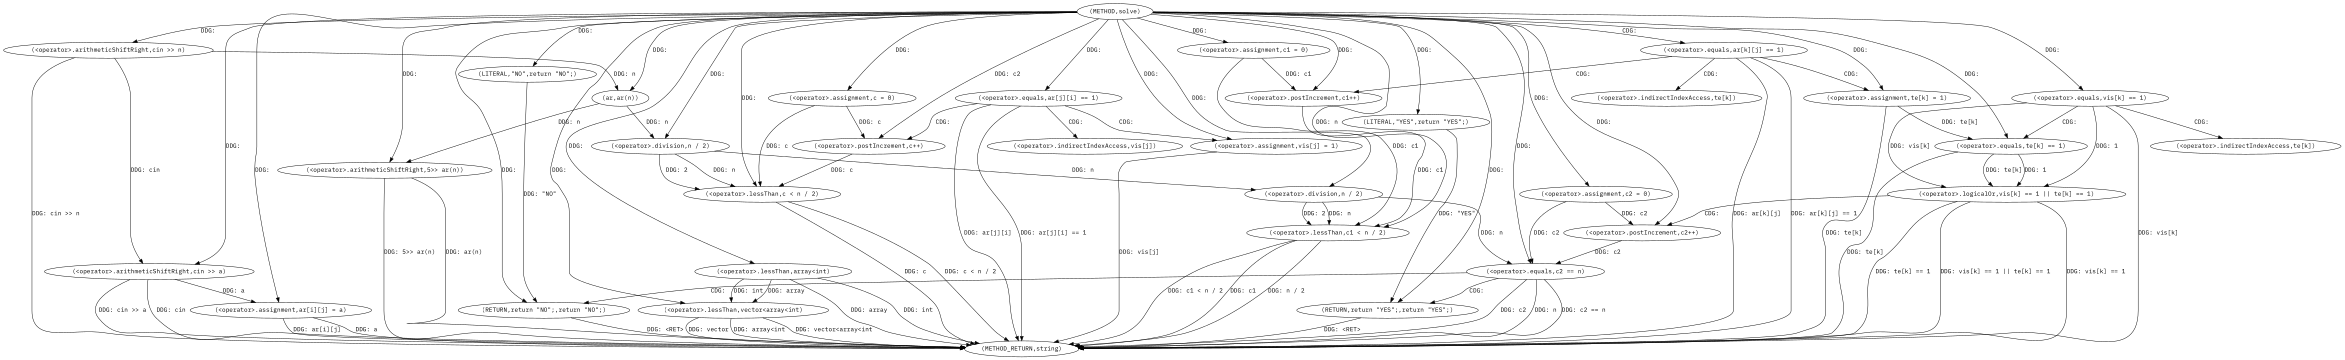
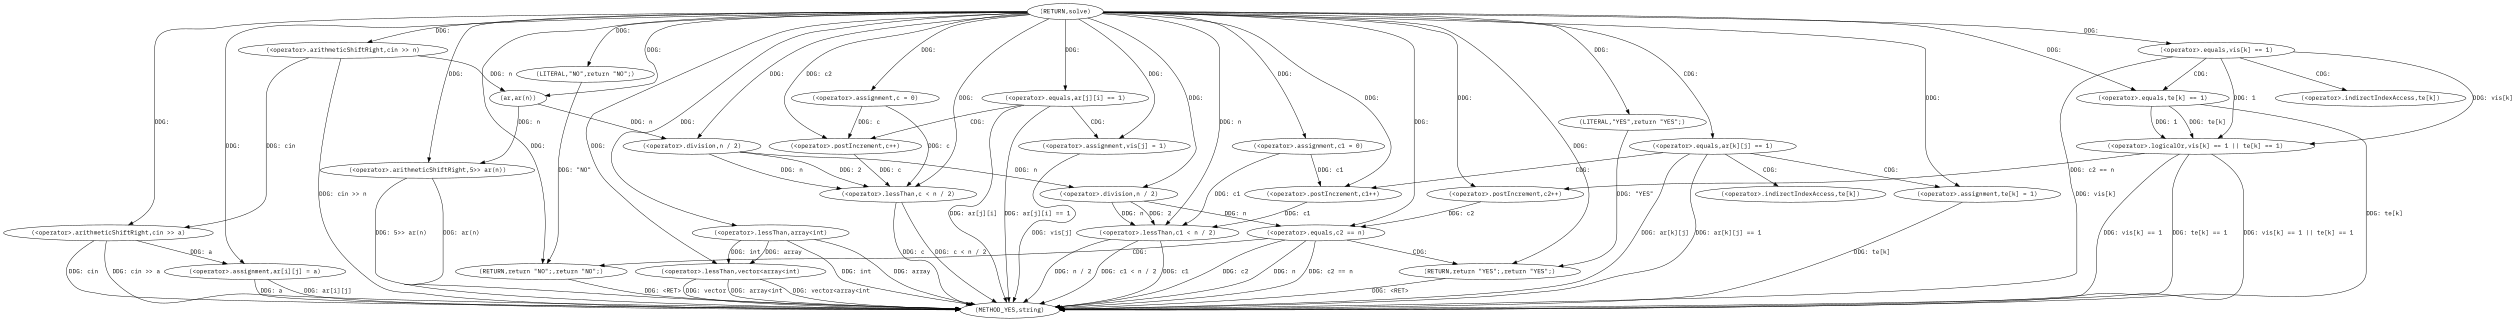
  digraph {
    fontname="IBM Plex Mono"
    node [fontname="IBM Plex Mono"]
    edge [fontname="IBM Plex Mono"]
-   n1 [label="(METHOD,solve)"]
+   n1 [label="(RETURN,solve)"]
    n2 [label="(<operator>.arithmeticShiftRight,cin >> n)"]
    n3 [label="(RETURN,return \"NO\";,return \"NO\";)"]
    n4 [label="(<operator>.lessThan,vector<array<int)"]
    n5 [label="(<operator>.arithmeticShiftRight,5>> ar(n))"]
    n6 [label="(<operator>.assignment,c = 0)"]
    n7 [label="(LITERAL,\"NO\",return \"NO\";)"]
    n8 [label="(<operator>.arithmeticShiftRight,cin >> a)"]
    n9 [label="(<operator>.assignment,ar[i][j] = a)"]
    n10 [label="(<operator>.lessThan,c < n / 2)"]
    n11 [label="(<operator>.assignment,c1 = 0)"]
-   n12 [label="(<operator>.assignment,c2 = 0)"]
    n13 [label="(<operator>.lessThan,array<int)"]
    n14 [label="(ar,ar(n))"]
    n15 [label="(<operator>.equals,ar[j][i] == 1)"]
    n16 [label="(<operator>.lessThan,c1 < n / 2)"]
    n17 [label="(<operator>.equals,c2 == n)"]
    n18 [label="(RETURN,return \"YES\";,return \"YES\";)"]
    n19 [label="(<operator>.assignment,vis[j] = 1)"]
    n20 [label="(<operator>.postIncrement,c++)"]
    n21 [label="(<operator>.division,n / 2)"]
    n22 [label="(<operator>.equals,ar[k][j] == 1)"]
    n23 [label="(<operator>.postIncrement,c2++)"]
    n24 [label="(LITERAL,\"YES\",return \"YES\";)"]
    n25 [label="(<operator>.assignment,te[k] = 1)"]
    n26 [label="(<operator>.postIncrement,c1++)"]
    n27 [label="(<operator>.division,n / 2)"]
    n28 [label="(<operator>.equals,vis[k] == 1)"]
    n29 [label="(<operator>.equals,te[k] == 1)"]
-   n30 [label="(METHOD_RETURN,string)"]
-   n31 [label="(<operator>.indirectIndexAccess,vis[j])"]
+   n30 [label="(METHOD_YES,string)"]
    n32 [label="(<operator>.indirectIndexAccess,te[k])"]
    n33 [label="(<operator>.logicalOr,vis[k] == 1 || te[k] == 1)"]
    n34 [label="(<operator>.indirectIndexAccess,te[k])"]
    n1 -> n2 [label="DDG: "]
    n1 -> n3 [label="DDG: "]
    n1 -> n4 [label="DDG: "]
    n1 -> n5 [label="DDG: "]
    n1 -> n6 [label="DDG: "]
    n1 -> n7 [label="DDG: "]
    n1 -> n8 [label="DDG: "]
    n1 -> n9 [label="DDG: "]
    n1 -> n10 [label="DDG: "]
    n1 -> n11 [label="DDG: "]
-   n1 -> n12 [label="DDG: "]
    n1 -> n13 [label="DDG: "]
    n1 -> n14 [label="DDG: "]
    n1 -> n15 [label="DDG: "]
    n1 -> n16 [label="DDG: n"]
    n1 -> n17 [label="DDG: "]
    n1 -> n18 [label="DDG: "]
    n1 -> n19 [label="DDG: "]
    n1 -> n20 [label="DDG: c2"]
    n1 -> n21 [label="DDG: "]
    n1 -> n22 [label="CDG: "]
    n1 -> n23 [label="DDG: "]
    n1 -> n24 [label="DDG: "]
    n1 -> n25 [label="DDG: "]
    n1 -> n26 [label="DDG: "]
    n1 -> n27 [label="DDG: "]
    n1 -> n28 [label="DDG: "]
    n1 -> n29 [label="DDG: "]
    n2 -> n8 [label="DDG: cin"]
    n2 -> n14 [label="DDG: n"]
    n2 -> n30 [label="DDG: cin >> n"]
    n3 -> n30 [label="DDG: <RET>"]
    n4 -> n30 [label="DDG: array<int"]
    n4 -> n30 [label="DDG: vector<array<int"]
    n4 -> n30 [label="DDG: vector"]
    n5 -> n30 [label="DDG: ar(n)"]
    n5 -> n30 [label="DDG: 5>> ar(n)"]
    n6 -> n10 [label="DDG: c"]
    n6 -> n20 [label="DDG: c"]
    n7 -> n3 [label="DDG: \"NO\""]
    n8 -> n9 [label="DDG: a"]
    n8 -> n30 [label="DDG: cin"]
    n8 -> n30 [label="DDG: cin >> a"]
    n9 -> n30 [label="DDG: ar[i][j]"]
    n9 -> n30 [label="DDG: a"]
    n10 -> n30 [label="DDG: c"]
    n10 -> n30 [label="DDG: c < n / 2"]
    n11 -> n16 [label="DDG: c1"]
    n11 -> n26 [label="DDG: c1"]
-   n12 -> n17 [label="DDG: c2"]
-   n12 -> n23 [label="DDG: c2"]
    n13 -> n4 [label="DDG: int"]
    n13 -> n4 [label="DDG: array"]
    n13 -> n30 [label="DDG: array"]
    n13 -> n30 [label="DDG: int"]
    n14 -> n5 [label="DDG: n"]
    n14 -> n21 [label="DDG: n"]
    n15 -> n19 [label="CDG: "]
    n15 -> n20 [label="CDG: "]
    n15 -> n30 [label="DDG: ar[j][i]"]
    n15 -> n30 [label="DDG: ar[j][i] == 1"]
-   n15 -> n31 [label="CDG: "]
    n16 -> n30 [label="DDG: c1"]
    n16 -> n30 [label="DDG: n / 2"]
    n16 -> n30 [label="DDG: c1 < n / 2"]
    n17 -> n3 [label="CDG: "]
    n17 -> n18 [label="CDG: "]
    n17 -> n30 [label="DDG: c2"]
    n17 -> n30 [label="DDG: n"]
    n17 -> n30 [label="DDG: c2 == n"]
    n18 -> n30 [label="DDG: <RET>"]
    n19 -> n30 [label="DDG: vis[j]"]
    n20 -> n10 [label="DDG: c"]
    n21 -> n10 [label="DDG: n"]
    n21 -> n10 [label="DDG: 2"]
    n21 -> n27 [label="DDG: n"]
    n22 -> n25 [label="CDG: "]
    n22 -> n26 [label="CDG: "]
    n22 -> n30 [label="DDG: ar[k][j]"]
    n22 -> n30 [label="DDG: ar[k][j] == 1"]
    n22 -> n32 [label="CDG: "]
    n23 -> n17 [label="DDG: c2"]
    n24 -> n18 [label="DDG: \"YES\""]
-   n25 -> n29 [label="DDG: te[k]"]
    n25 -> n30 [label="DDG: te[k]"]
    n26 -> n16 [label="DDG: c1"]
    n27 -> n16 [label="DDG: n"]
    n27 -> n16 [label="DDG: 2"]
    n27 -> n17 [label="DDG: n"]
    n28 -> n29 [label="CDG: "]
    n28 -> n30 [label="DDG: vis[k]"]
    n28 -> n33 [label="DDG: vis[k]"]
    n28 -> n33 [label="DDG: 1"]
    n28 -> n34 [label="CDG: "]
    n29 -> n30 [label="DDG: te[k]"]
    n29 -> n33 [label="DDG: te[k]"]
    n29 -> n33 [label="DDG: 1"]
-   n33 -> n23 [label="CDG: "]
+   n33 -> n23 [label="DDG: c2 == n"]
    n33 -> n30 [label="DDG: vis[k] == 1"]
    n33 -> n30 [label="DDG: te[k] == 1"]
    n33 -> n30 [label="DDG: vis[k] == 1 || te[k] == 1"]
  }
